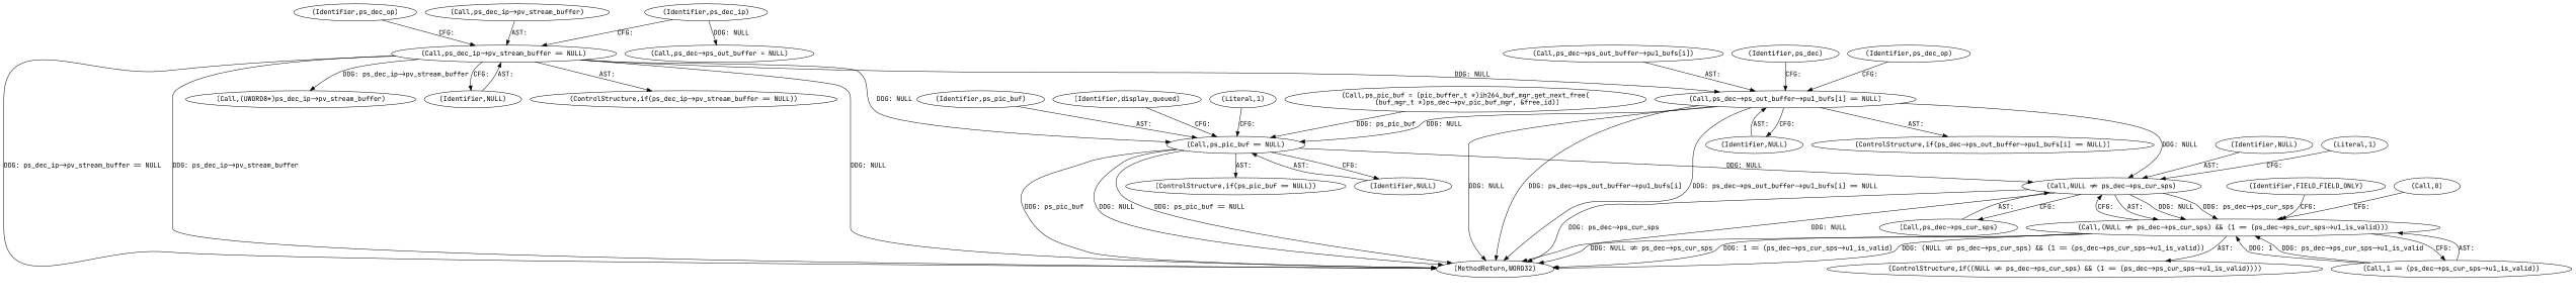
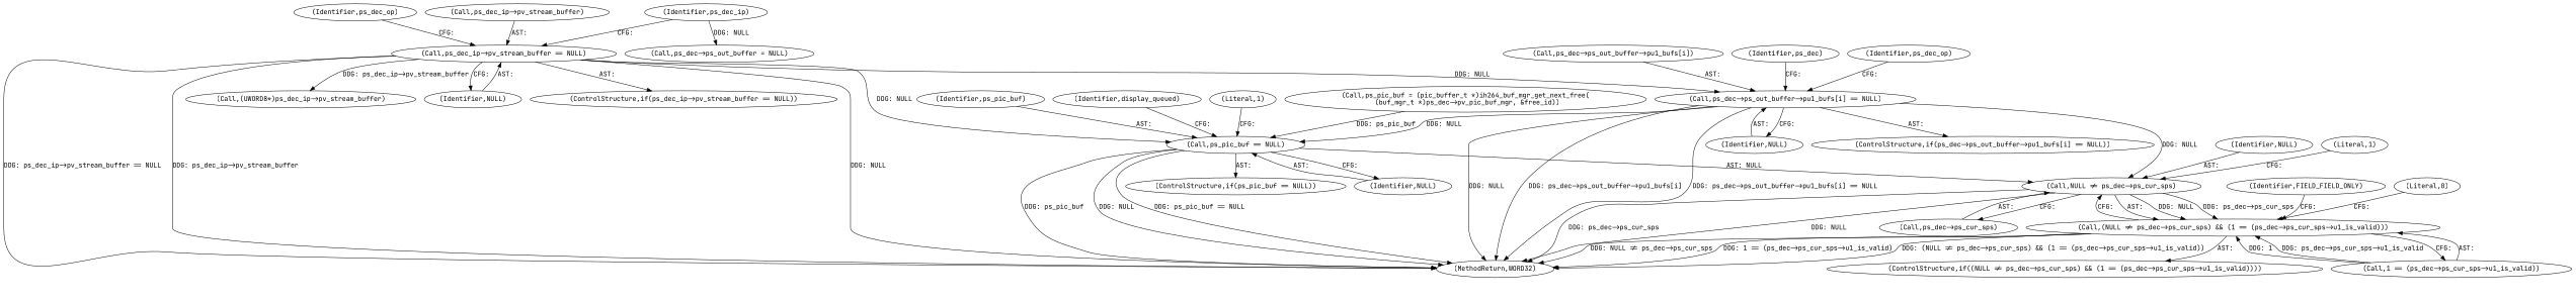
  digraph {
    fontname="JetBrains Mono"
    node [fontname="JetBrains Mono"]
    edge [fontname="JetBrains Mono"]
    n1 [label="(Call,ps_dec->ps_out_buffer->pu1_bufs[i] == NULL)"]
    n2 [label="(Call,ps_pic_buf == NULL)"]
    n3 [label="(Call,NULL != ps_dec->ps_cur_sps)"]
    n4 [label="(MethodReturn,WORD32)"]
    n5 [label="(Identifier,NULL)"]
    n6 [label="(ControlStructure,if(ps_dec->ps_out_buffer->pu1_bufs[i] == NULL))"]
    n7 [label="(ControlStructure,if(ps_pic_buf == NULL))"]
    n8 [label="(Identifier,NULL)"]
    n9 [label="(Call,(NULL != ps_dec->ps_cur_sps) && (1 == (ps_dec->ps_cur_sps->u1_is_valid)))"]
    n10 [label="(Call,ps_dec->ps_cur_sps)"]
    n11 [label="(Call,ps_dec_ip->pv_stream_buffer == NULL)"]
    n12 [label="(Call,(UWORD8*)ps_dec_ip->pv_stream_buffer)"]
    n13 [label="(Identifier,NULL)"]
    n14 [label="(ControlStructure,if(ps_dec_ip->pv_stream_buffer == NULL))"]
    n15 [label="(Call,ps_dec->ps_out_buffer = NULL)"]
    n16 [label="(Call,1 == (ps_dec->ps_cur_sps->u1_is_valid))"]
    n17 [label="(ControlStructure,if((NULL != ps_dec->ps_cur_sps) && (1 == (ps_dec->ps_cur_sps->u1_is_valid))))"]
    n18 [label="(Identifier,ps_pic_buf)"]
-   n19 [label="(Call,0)"]
+   n19 [label="(Literal,0)"]
    n20 [label="(Call,ps_dec->ps_out_buffer->pu1_bufs[i])"]
    n21 [label="(Identifier,display_queued)"]
    n22 [label="(Identifier,ps_dec)"]
    n23 [label="(Call,ps_dec_ip->pv_stream_buffer)"]
    n24 [label="(Identifier,ps_dec_op)"]
    n25 [label="(Identifier,NULL)"]
    n26 [label="(Literal,1)"]
    n27 [label="(Call,ps_pic_buf = (pic_buffer_t *)ih264_buf_mgr_get_next_free(\n (buf_mgr_t *)ps_dec->pv_pic_buf_mgr, &free_id))"]
    n28 [label="(Identifier,ps_dec_op)"]
    n29 [label="(Identifier,FIELD_FIELD_ONLY)"]
    n30 [label="(Literal,1)"]
    n31 [label="(Identifier,ps_dec_ip)"]
    n1 -> n2 [label="DDG: NULL"]
    n1 -> n3 [label="DDG: NULL"]
    n1 -> n4 [label="DDG: ps_dec->ps_out_buffer->pu1_bufs[i]"]
    n1 -> n4 [label="DDG: ps_dec->ps_out_buffer->pu1_bufs[i] == NULL"]
    n1 -> n4 [label="DDG: NULL"]
    n1 -> n5 [label="CFG: "]
    n1 -> n6 [label="AST: "]
-   n2 -> n3 [label="DDG: NULL"]
+   n2 -> n3 [label="AST: NULL"]
    n2 -> n4 [label="DDG: ps_pic_buf == NULL"]
    n2 -> n4 [label="DDG: ps_pic_buf"]
    n2 -> n4 [label="DDG: NULL"]
    n2 -> n7 [label="AST: "]
    n2 -> n8 [label="CFG: "]
    n3 -> n4 [label="DDG: ps_dec->ps_cur_sps"]
    n3 -> n4 [label="DDG: NULL"]
    n3 -> n9 [label="AST: "]
    n3 -> n9 [label="DDG: NULL"]
    n3 -> n9 [label="DDG: ps_dec->ps_cur_sps"]
    n3 -> n10 [label="CFG: "]
    n5 -> n1 [label="AST: "]
    n8 -> n2 [label="AST: "]
    n9 -> n3 [label="CFG: "]
    n9 -> n4 [label="DDG: NULL != ps_dec->ps_cur_sps"]
    n9 -> n4 [label="DDG: 1 == (ps_dec->ps_cur_sps->u1_is_valid)"]
    n9 -> n4 [label="DDG: (NULL != ps_dec->ps_cur_sps) && (1 == (ps_dec->ps_cur_sps->u1_is_valid))"]
    n9 -> n16 [label="CFG: "]
    n9 -> n17 [label="AST: "]
    n10 -> n3 [label="AST: "]
    n11 -> n1 [label="DDG: NULL"]
    n11 -> n2 [label="DDG: NULL"]
    n11 -> n4 [label="DDG: NULL"]
    n11 -> n4 [label="DDG: ps_dec_ip->pv_stream_buffer == NULL"]
    n11 -> n4 [label="DDG: ps_dec_ip->pv_stream_buffer"]
    n11 -> n12 [label="DDG: ps_dec_ip->pv_stream_buffer"]
    n11 -> n13 [label="CFG: "]
    n11 -> n14 [label="AST: "]
    n13 -> n11 [label="AST: "]
    n16 -> n9 [label="AST: "]
    n16 -> n9 [label="DDG: 1"]
    n16 -> n9 [label="DDG: ps_dec->ps_cur_sps->u1_is_valid"]
    n18 -> n2 [label="AST: "]
    n19 -> n9 [label="CFG: "]
    n20 -> n1 [label="AST: "]
    n21 -> n2 [label="CFG: "]
    n22 -> n1 [label="CFG: "]
    n23 -> n11 [label="AST: "]
    n24 -> n1 [label="CFG: "]
    n25 -> n3 [label="AST: "]
    n26 -> n2 [label="CFG: "]
    n27 -> n2 [label="DDG: ps_pic_buf"]
    n28 -> n11 [label="CFG: "]
    n29 -> n9 [label="CFG: "]
    n30 -> n3 [label="CFG: "]
    n31 -> n11 [label="CFG: "]
    n31 -> n15 [label="DDG: NULL"]
  }
